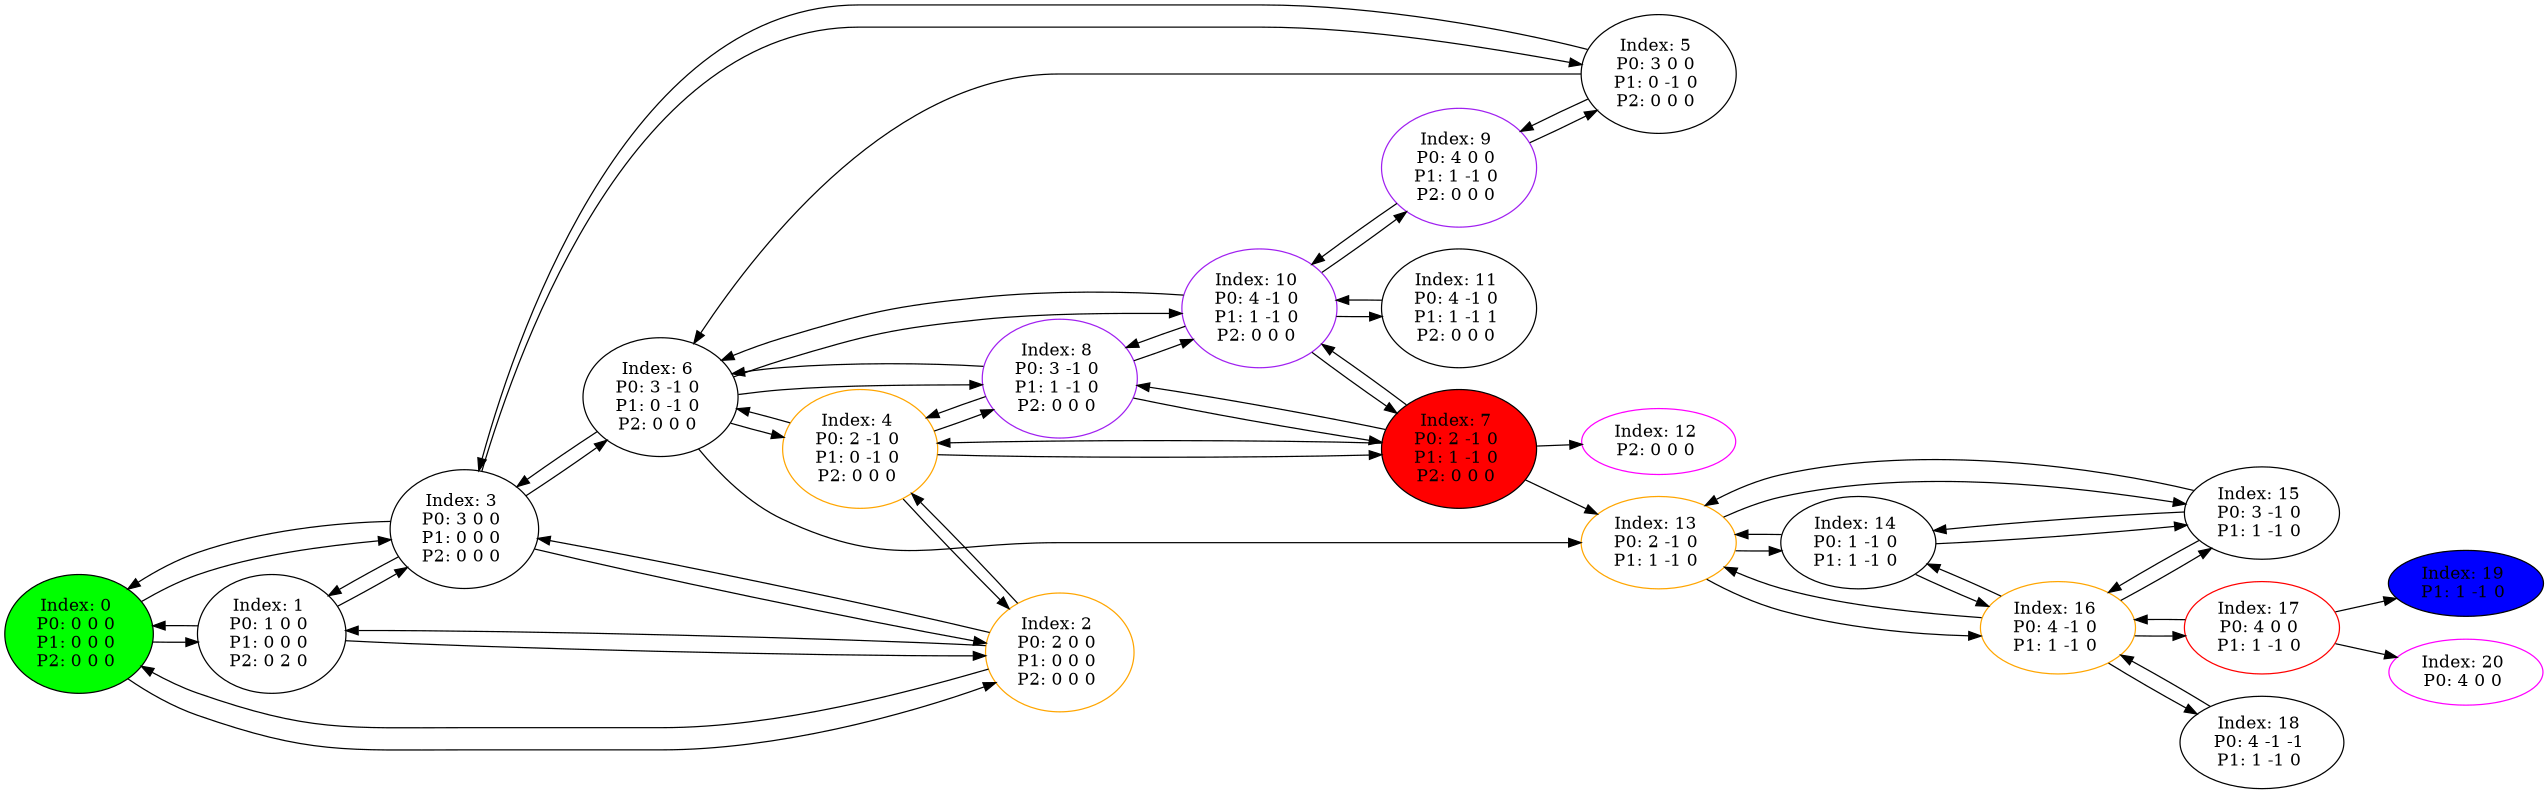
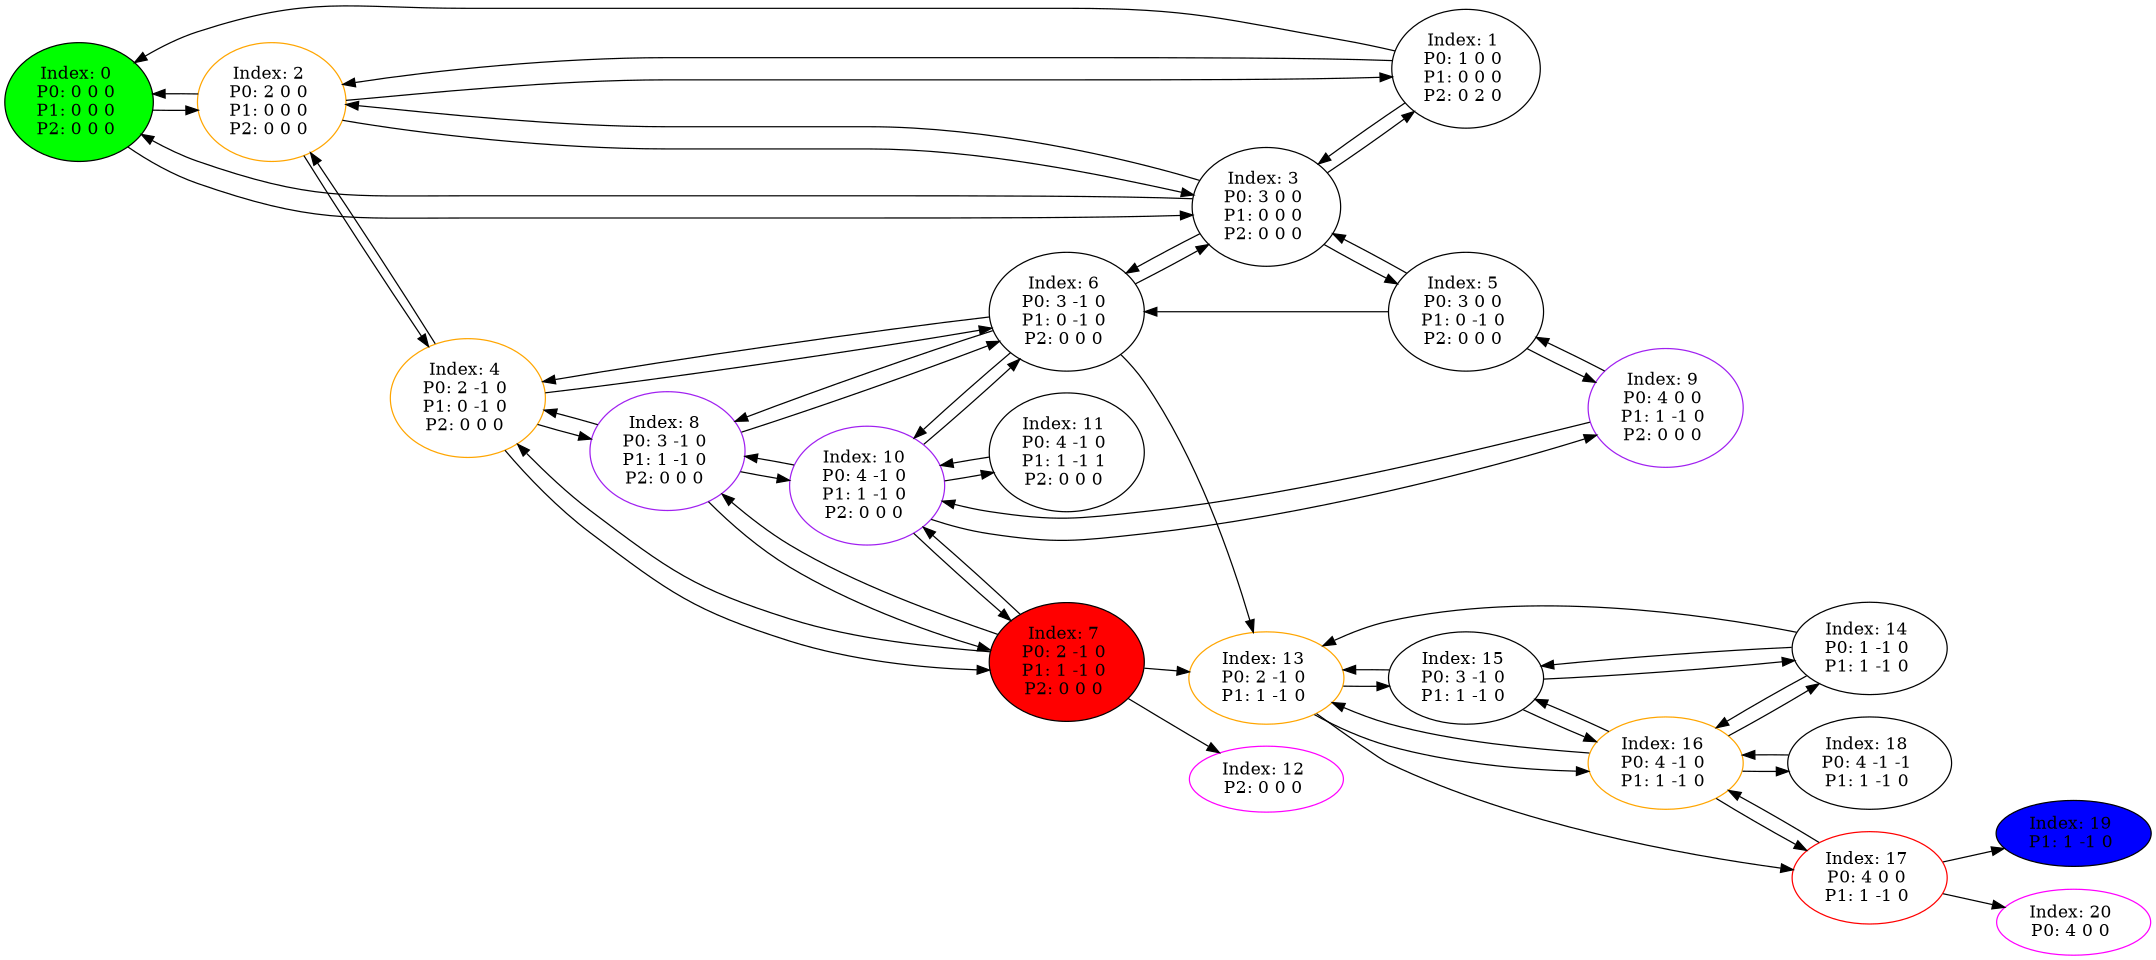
  digraph {
    color=black
    rankdir=LR
    n1 [fillcolor=green label="Index: 0 \nP0: 0 0 0 \nP1: 0 0 0 \nP2: 0 0 0 \n" style=filled]
    n2 [label="Index: 1 \nP0: 1 0 0 \nP1: 0 0 0 \nP2: 0 2 0 \n"]
    n3 [color=orange label="Index: 2 \nP0: 2 0 0 \nP1: 0 0 0 \nP2: 0 0 0 \n"]
    n4 [label="Index: 3 \nP0: 3 0 0 \nP1: 0 0 0 \nP2: 0 0 0 \n"]
    n5 [color=orange label="Index: 4 \nP0: 2 -1 0 \nP1: 0 -1 0 \nP2: 0 0 0 \n"]
    n6 [label="Index: 5 \nP0: 3 0 0 \nP1: 0 -1 0 \nP2: 0 0 0 \n"]
    n7 [label="Index: 6 \nP0: 3 -1 0 \nP1: 0 -1 0 \nP2: 0 0 0 \n"]
    n8 [fillcolor=red label="Index: 7 \nP0: 2 -1 0 \nP1: 1 -1 0 \nP2: 0 0 0 \n" style=filled]
    n9 [color=purple label="Index: 8 \nP0: 3 -1 0 \nP1: 1 -1 0 \nP2: 0 0 0 \n"]
    n10 [color=purple label="Index: 9 \nP0: 4 0 0 \nP1: 1 -1 0 \nP2: 0 0 0 \n"]
    n11 [color=purple label="Index: 10 \nP0: 4 -1 0 \nP1: 1 -1 0 \nP2: 0 0 0 \n"]
    n12 [color=orange label="Index: 13 \nP0: 2 -1 0 \nP1: 1 -1 0 \n"]
    n13 [color=fuchsia label="Index: 12 \nP2: 0 0 0 \n"]
    n14 [label="Index: 11 \nP0: 4 -1 0 \nP1: 1 -1 1 \nP2: 0 0 0 \n"]
    n15 [label="Index: 14 \nP0: 1 -1 0 \nP1: 1 -1 0 \n"]
    n16 [label="Index: 15 \nP0: 3 -1 0 \nP1: 1 -1 0 \n"]
    n17 [color=orange label="Index: 16 \nP0: 4 -1 0 \nP1: 1 -1 0 \n"]
    n18 [color=red label="Index: 17 \nP0: 4 0 0 \nP1: 1 -1 0 \n"]
    n19 [label="Index: 18 \nP0: 4 -1 -1 \nP1: 1 -1 0 \n"]
    n20 [fillcolor=blue label="Index: 19 \nP1: 1 -1 0 \n" style=filled]
    n21 [color=fuchsia label="Index: 20 \nP0: 4 0 0 \n"]
-   n1 -> n2
    n1 -> n3
    n1 -> n4
    n2 -> n1
    n2 -> n3
    n2 -> n4
    n3 -> n1
    n3 -> n2
    n3 -> n4
    n3 -> n5
    n4 -> n1
    n4 -> n2
    n4 -> n3
    n4 -> n6
    n4 -> n7
    n5 -> n3
    n5 -> n7
    n5 -> n8
    n5 -> n9
    n6 -> n4
    n6 -> n7
    n6 -> n10
    n7 -> n4
    n7 -> n5
    n7 -> n9
    n7 -> n11
    n7 -> n12
    n8 -> n5
    n8 -> n9
    n8 -> n11
    n8 -> n12
    n8 -> n13
    n9 -> n5
    n9 -> n7
    n9 -> n8
    n9 -> n11
    n10 -> n6
    n10 -> n11
    n11 -> n7
    n11 -> n8
    n11 -> n9
    n11 -> n10
    n11 -> n14
-   n12 -> n15
+   n12 -> n18
    n12 -> n16
    n12 -> n17
    n14 -> n11
    n15 -> n12
    n15 -> n16
    n15 -> n17
    n16 -> n12
    n16 -> n15
    n16 -> n17
    n17 -> n12
    n17 -> n15
    n17 -> n16
    n17 -> n18
    n17 -> n19
    n18 -> n17
    n18 -> n20
    n18 -> n21
    n19 -> n17
  }
